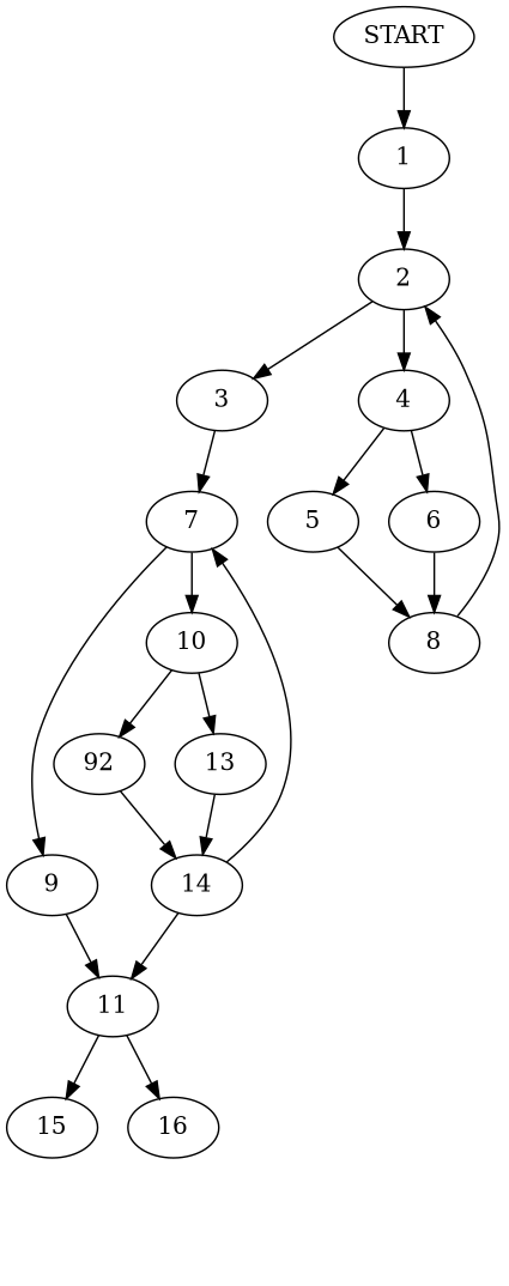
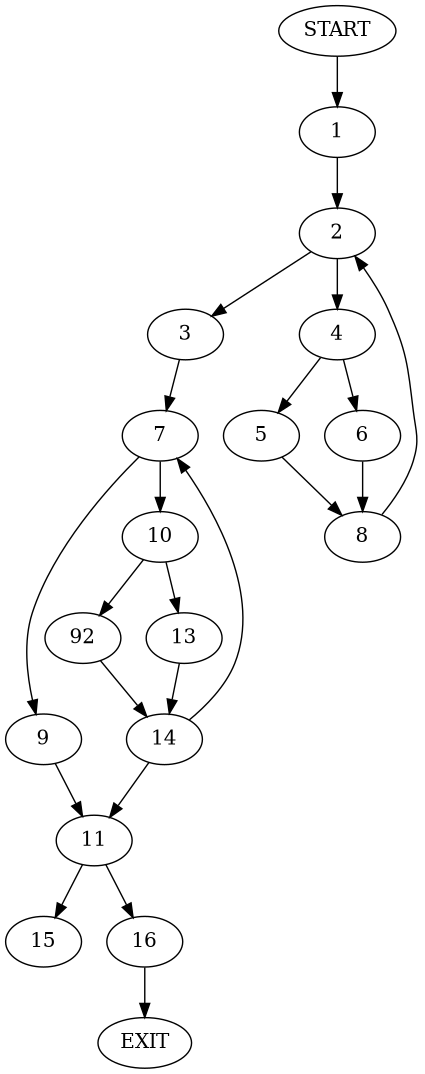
  digraph {
    n1 [label=START]
    1
    2
+   n4 [label=EXIT]
    3
    4
    7
    5
    6
    9
    10
    8
    11
    n14 [label=92]
    13
    15
    16
    14
    n1 -> 1
    1 -> 2
    2 -> 3
    2 -> 4
    3 -> 7
    4 -> 5
    4 -> 6
    7 -> 9
    7 -> 10
    5 -> 8
    6 -> 8
    9 -> 11
    10 -> n14
    10 -> 13
    8 -> 2
    11 -> 15
    11 -> 16
    n14 -> 14
    13 -> 14
+   16 -> n4
    14 -> 7
    14 -> 11
  }
